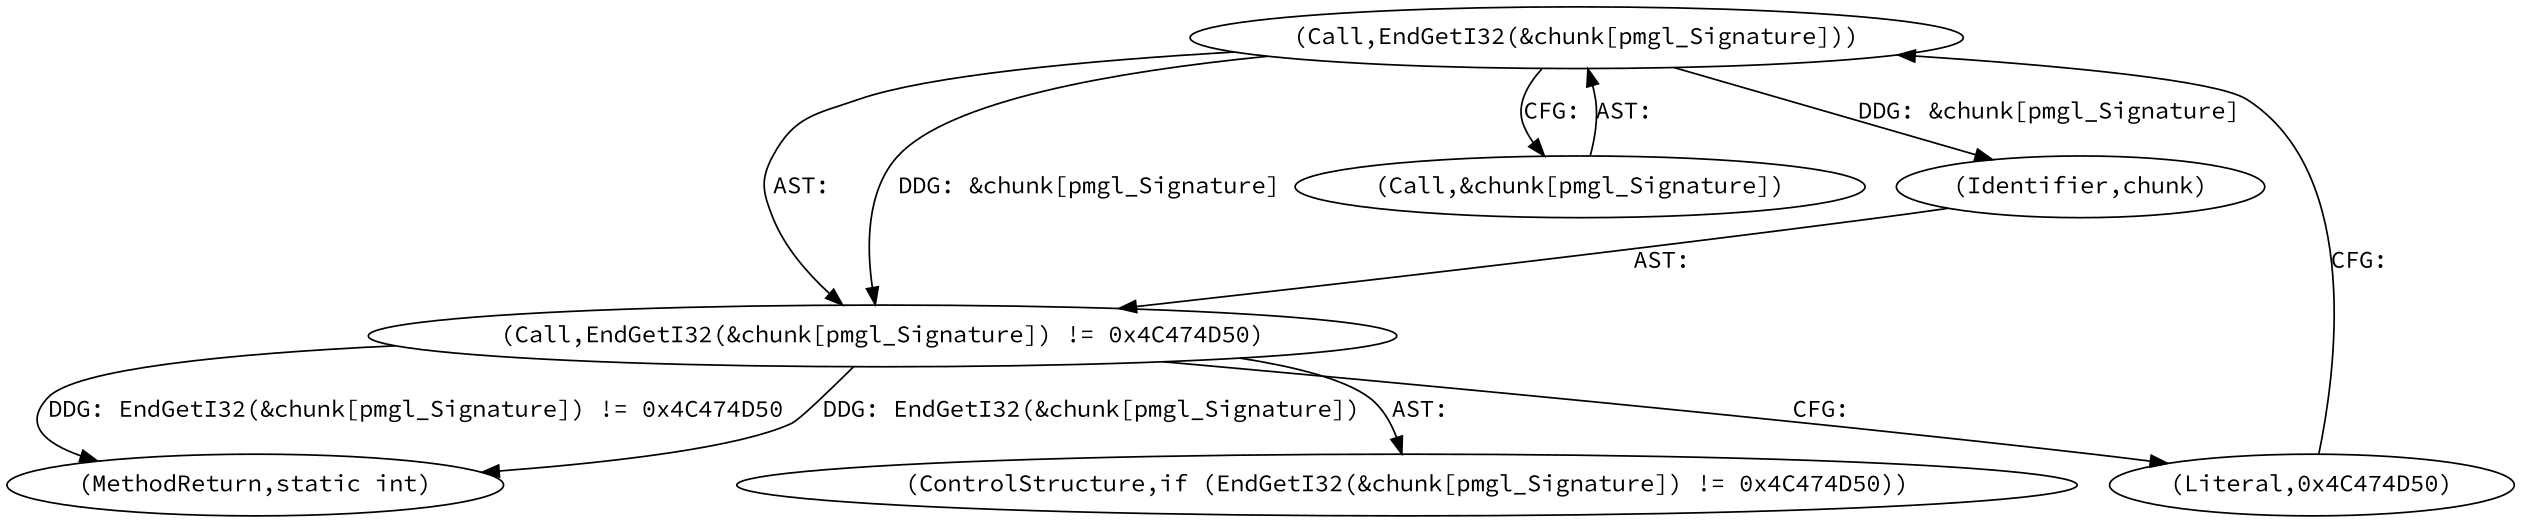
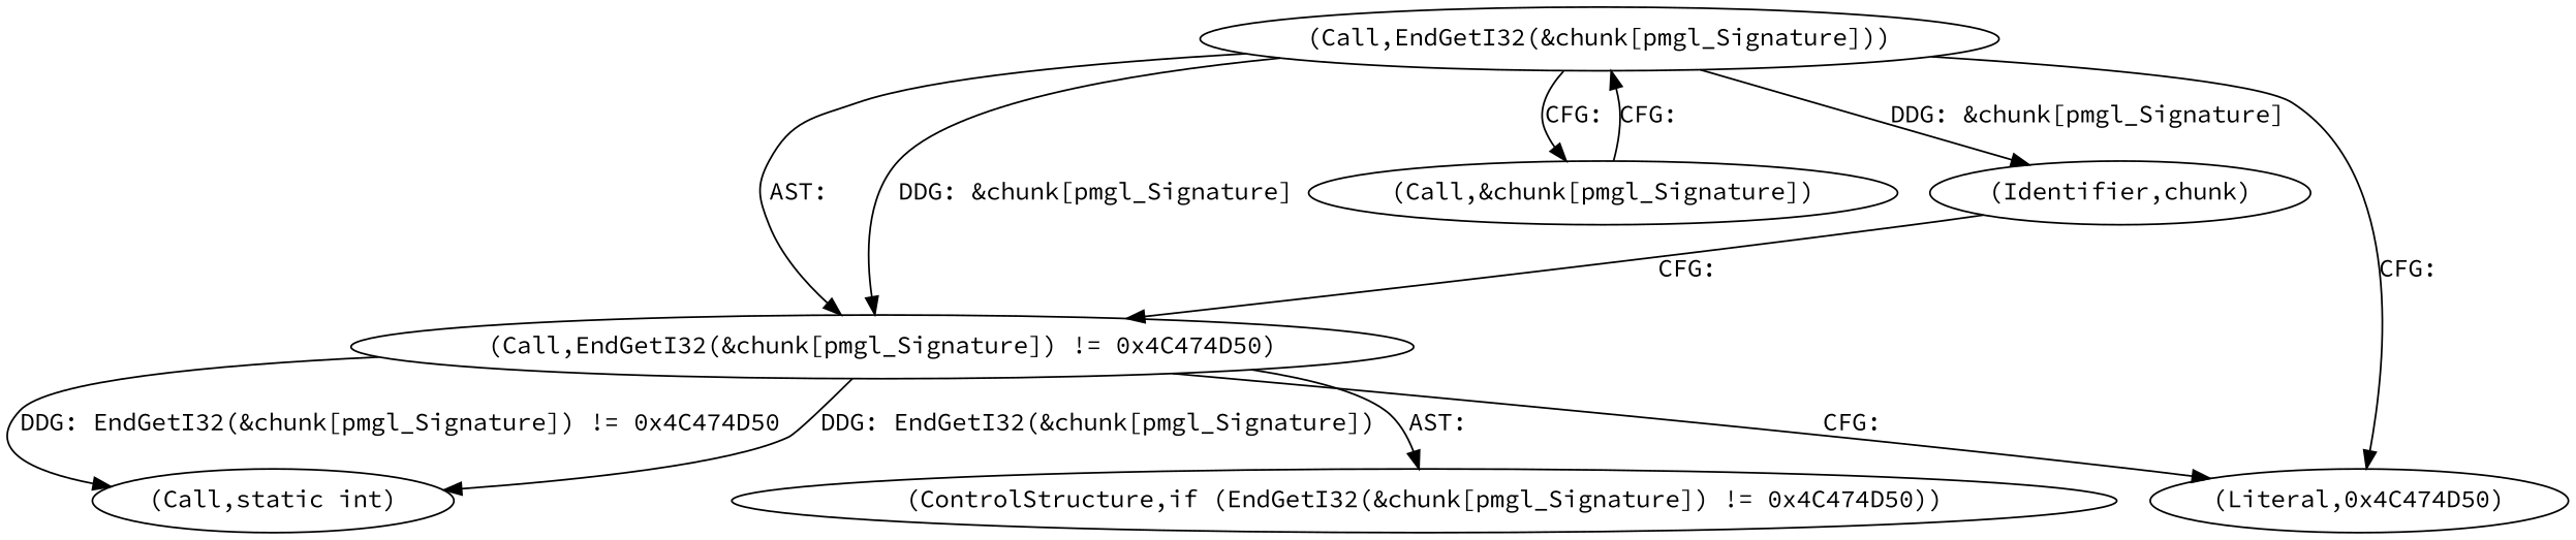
  digraph {
    fontname="Source Code Pro"
    node [fontname="Source Code Pro"]
    edge [fontname="Source Code Pro"]
    n1 [label="(Call,EndGetI32(&chunk[pmgl_Signature]))"]
    n2 [label="(Call,EndGetI32(&chunk[pmgl_Signature]) != 0x4C474D50)"]
    n3 [label="(Call,&chunk[pmgl_Signature])"]
    n4 [label="(Identifier,chunk)"]
-   n5 [label="(MethodReturn,static int)"]
+   n5 [label="(Call,static int)"]
    n6 [label="(Literal,0x4C474D50)"]
    n7 [label="(ControlStructure,if (EndGetI32(&chunk[pmgl_Signature]) != 0x4C474D50))"]
    n1 -> n2 [label="AST: "]
    n1 -> n2 [label="DDG: &chunk[pmgl_Signature]"]
    n1 -> n3 [label="CFG: "]
    n1 -> n4 [label="DDG: &chunk[pmgl_Signature]"]
    n2 -> n5 [label="DDG: EndGetI32(&chunk[pmgl_Signature])"]
    n2 -> n5 [label="DDG: EndGetI32(&chunk[pmgl_Signature]) != 0x4C474D50"]
    n2 -> n6 [label="CFG: "]
    n2 -> n7 [label="AST: "]
-   n3 -> n1 [label="AST: "]
-   n4 -> n2 [label="AST: "]
-   n6 -> n1 [label="CFG: "]
+   n3 -> n1 [label="CFG: "]
+   n4 -> n2 [label="CFG: "]
+   n1 -> n6 [label="CFG: "]
  }
